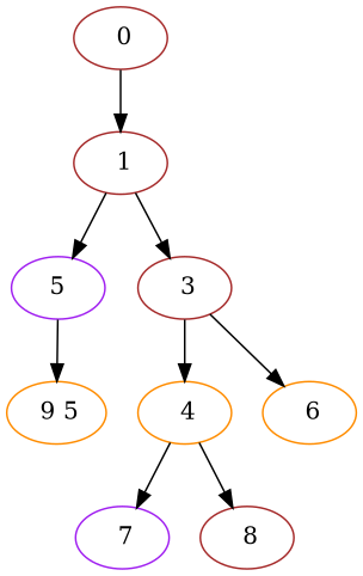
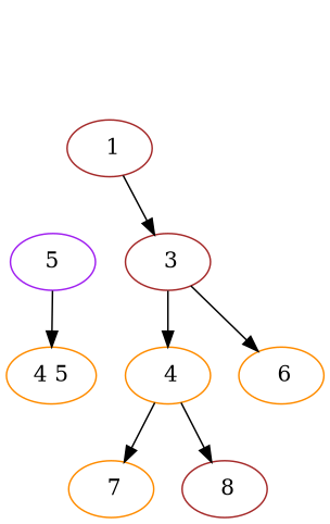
  digraph {
    node [color=brown]
-   " 0"
    " 1"
    n3 [color=purple label=5]
    " 3"
-   " 9 5" [color=darkorange]
+   " 9 5" [color=darkorange label="4 5"]
    " 4" [color=darkorange]
    " 6" [color=darkorange]
-   " 7" [color=purple]
+   " 7" [color=darkorange]
    " 8"
-   " 0" -> " 1"
-   " 1" -> n3
    " 1" -> " 3"
    n3 -> " 9 5"
    " 3" -> " 4"
    " 3" -> " 6"
    " 4" -> " 7"
    " 4" -> " 8"
  }
